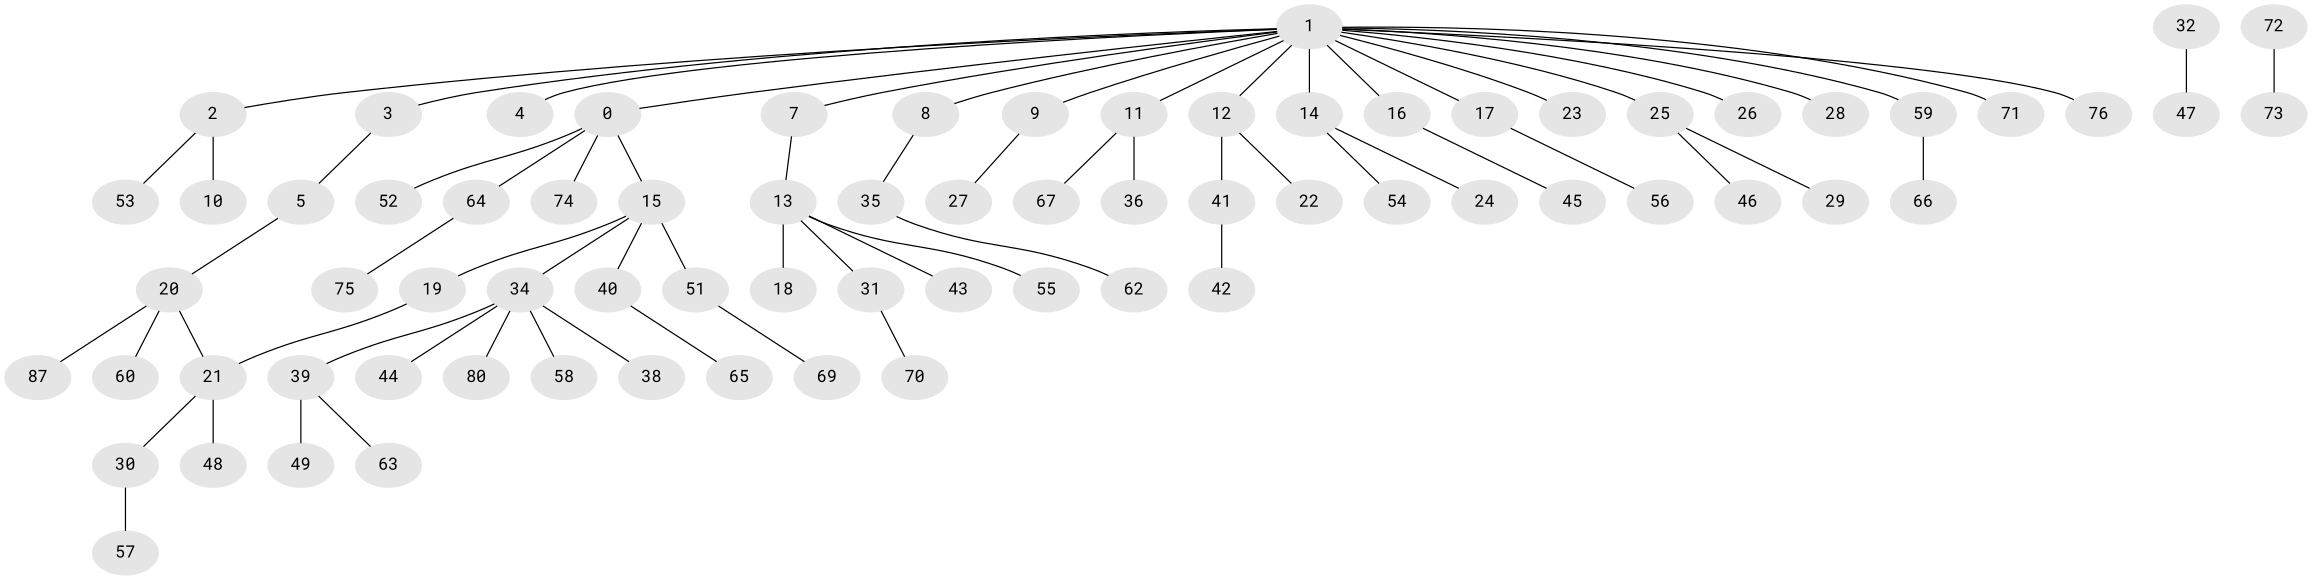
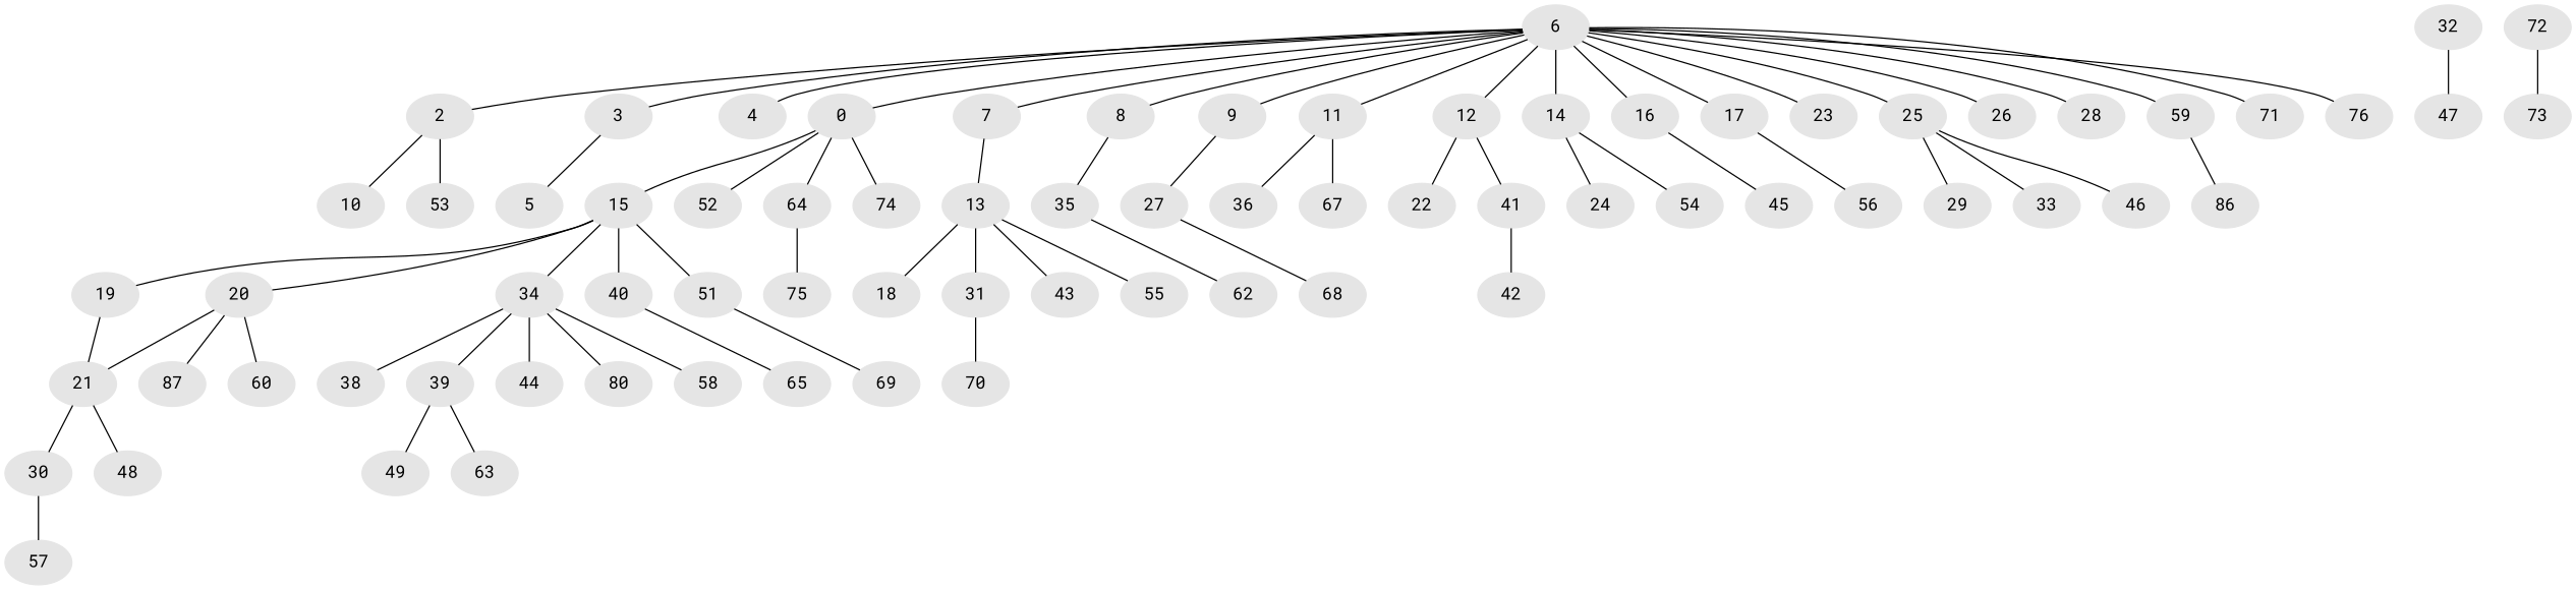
  graph {
    fontname="Roboto Mono"
    node [color=gray90 fontname="Roboto Mono" style=filled]
    edge [fontname="Roboto Mono"]
-   1
+   1 [label=6]
    2
    3
    4
    n5 [label=0]
    7
    8
    9
    11
    12
    14
    16
    17
    23
    25
    26
    28
    59
    71
    76
    10
    53
    5
    15
    52
    64
    74
    13
    35
    27
    36
    67
    22
    41
    24
    54
    45
    56
    29
+   33
    46
-   66
+   66 [label=86]
    19
    20
    34
    40
    51
    75
    18
    31
    43
    55
    62
+   68
    42
    70
    21
    n58 [label=87]
    60
    38
    39
    44
    n63 [label=80]
    58
    65
    69
    32
    47
    30
    48
    57
    49
    63
    72
    73
    1 -- 2
    1 -- 3
    1 -- 4
    1 -- n5
    1 -- 7
    1 -- 8
    1 -- 9
    1 -- 11
    1 -- 12
    1 -- 14
    1 -- 16
    1 -- 17
    1 -- 23
    1 -- 25
    1 -- 26
    1 -- 28
    1 -- 59
    1 -- 71
    1 -- 76
    2 -- 10
    2 -- 53
    3 -- 5
    n5 -- 15
    n5 -- 52
    n5 -- 64
    n5 -- 74
    7 -- 13
    8 -- 35
    9 -- 27
    11 -- 36
    11 -- 67
    12 -- 22
    12 -- 41
    14 -- 24
    14 -- 54
    16 -- 45
    17 -- 56
    25 -- 29
+   25 -- 33
    25 -- 46
    59 -- 66
    15 -- 19
-   5 -- 20
+   15 -- 20
    15 -- 34
    15 -- 40
    15 -- 51
    64 -- 75
    13 -- 18
    13 -- 31
    13 -- 43
    13 -- 55
    35 -- 62
+   27 -- 68
    41 -- 42
    19 -- 21
    20 -- 21
    20 -- n58
    20 -- 60
    34 -- 38
    34 -- 39
    34 -- 44
    34 -- n63
    34 -- 58
    40 -- 65
    51 -- 69
    31 -- 70
    21 -- 30
    21 -- 48
    39 -- 49
    39 -- 63
    32 -- 47
    30 -- 57
    72 -- 73
  }
